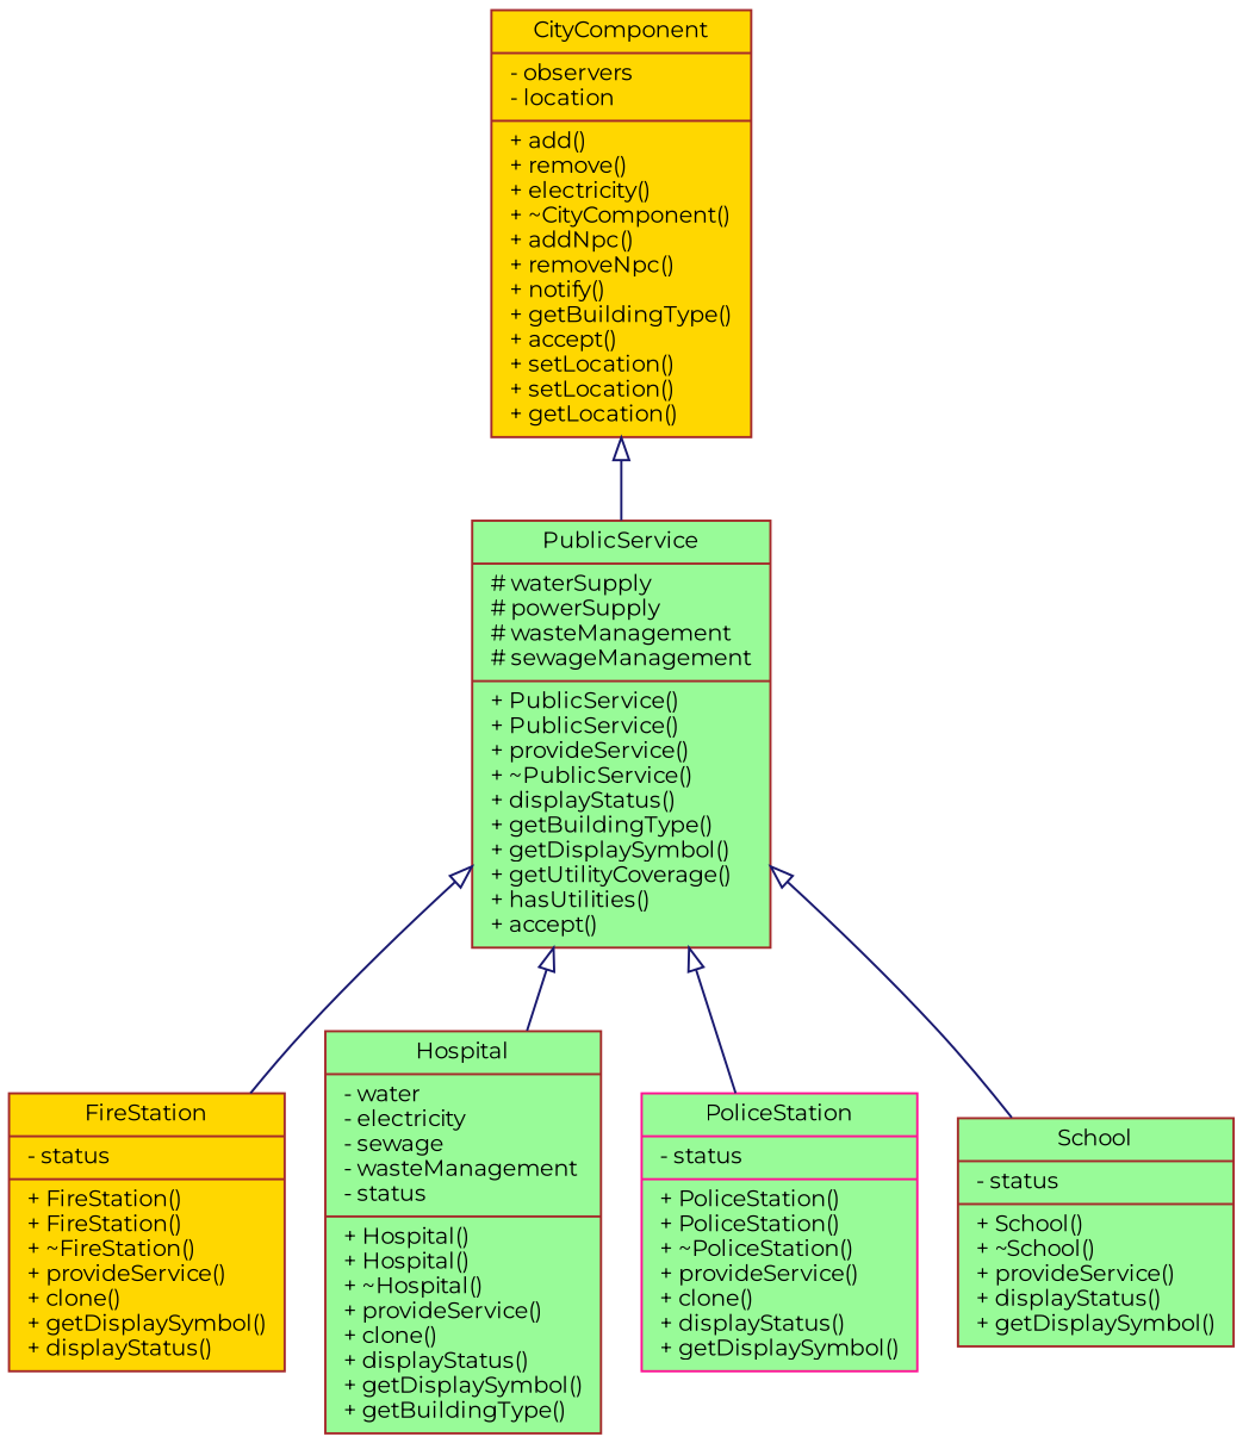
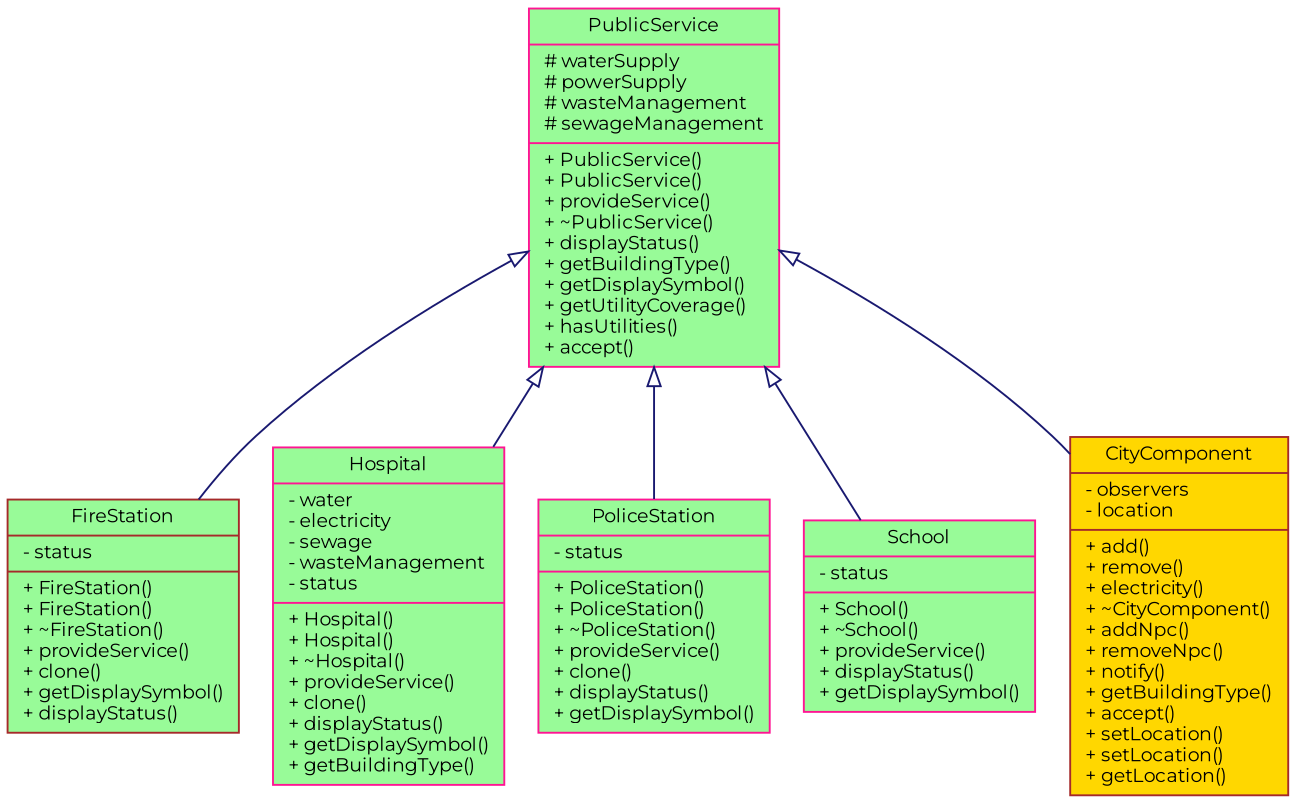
  digraph {
    fontname=Montserrat
    node [color=deeppink fillcolor=palegreen fontname=Montserrat fontsize=10 shape=record style=filled]
    edge [arrowtail=onormal color=midnightblue dir=back fontname=Montserrat fontsize=10 labelfontname=Helvetica labelfontsize=10 style=solid]
-   n1 [color=brown fontcolor=black height=0.2 label="{PublicService\n|# waterSupply\l# powerSupply\l# wasteManagement\l# sewageManagement\l|+ PublicService()\l+ PublicService()\l+ provideService()\l+ ~PublicService()\l+ displayStatus()\l+ getBuildingType()\l+ getDisplaySymbol()\l+ getUtilityCoverage()\l+ hasUtilities()\l+ accept()\l}" width=0.4]
-   n2 [color=brown fillcolor=gold height=0.2 label="{FireStation\n|- status\l|+ FireStation()\l+ FireStation()\l+ ~FireStation()\l+ provideService()\l+ clone()\l+ getDisplaySymbol()\l+ displayStatus()\l}" width=0.4]
-   n3 [color=brown height=0.2 label="{Hospital\n|- water\l- electricity\l- sewage\l- wasteManagement\l- status\l|+ Hospital()\l+ Hospital()\l+ ~Hospital()\l+ provideService()\l+ clone()\l+ displayStatus()\l+ getDisplaySymbol()\l+ getBuildingType()\l}" width=0.4]
+   n1 [fontcolor=black height=0.2 label="{PublicService\n|# waterSupply\l# powerSupply\l# wasteManagement\l# sewageManagement\l|+ PublicService()\l+ PublicService()\l+ provideService()\l+ ~PublicService()\l+ displayStatus()\l+ getBuildingType()\l+ getDisplaySymbol()\l+ getUtilityCoverage()\l+ hasUtilities()\l+ accept()\l}" width=0.4]
+   n2 [color=brown height=0.2 label="{FireStation\n|- status\l|+ FireStation()\l+ FireStation()\l+ ~FireStation()\l+ provideService()\l+ clone()\l+ getDisplaySymbol()\l+ displayStatus()\l}" width=0.4]
+   n3 [height=0.2 label="{Hospital\n|- water\l- electricity\l- sewage\l- wasteManagement\l- status\l|+ Hospital()\l+ Hospital()\l+ ~Hospital()\l+ provideService()\l+ clone()\l+ displayStatus()\l+ getDisplaySymbol()\l+ getBuildingType()\l}" width=0.4]
    n4 [height=0.2 label="{PoliceStation\n|- status\l|+ PoliceStation()\l+ PoliceStation()\l+ ~PoliceStation()\l+ provideService()\l+ clone()\l+ displayStatus()\l+ getDisplaySymbol()\l}" width=0.4]
-   n5 [color=brown height=0.2 label="{School\n|- status\l|+ School()\l+ ~School()\l+ provideService()\l+ displayStatus()\l+ getDisplaySymbol()\l}" width=0.4]
+   n5 [height=0.2 label="{School\n|- status\l|+ School()\l+ ~School()\l+ provideService()\l+ displayStatus()\l+ getDisplaySymbol()\l}" width=0.4]
    n6 [color=brown fillcolor=gold height=0.2 label="{CityComponent\n|- observers\l- location\l|+ add()\l+ remove()\l+ electricity()\l+ ~CityComponent()\l+ addNpc()\l+ removeNpc()\l+ notify()\l+ getBuildingType()\l+ accept()\l+ setLocation()\l+ setLocation()\l+ getLocation()\l}" width=0.4]
    n1 -> n2
    n1 -> n3
    n1 -> n4
    n1 -> n5
-   n6 -> n1
+   n1 -> n6
  }
